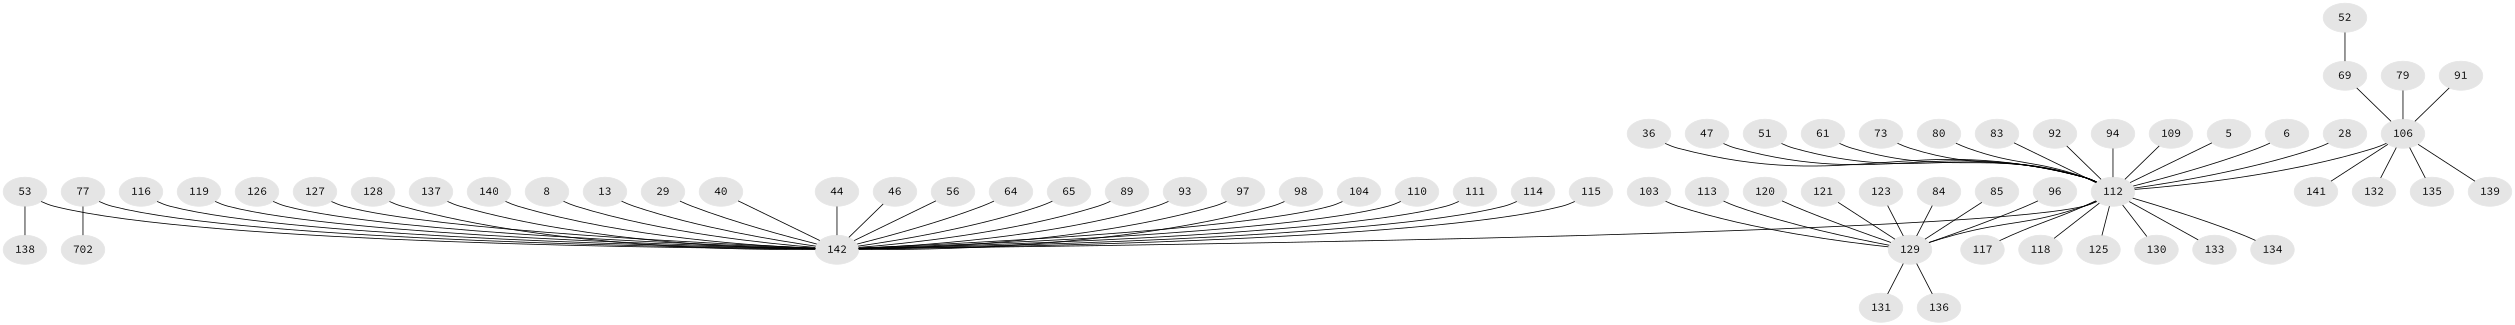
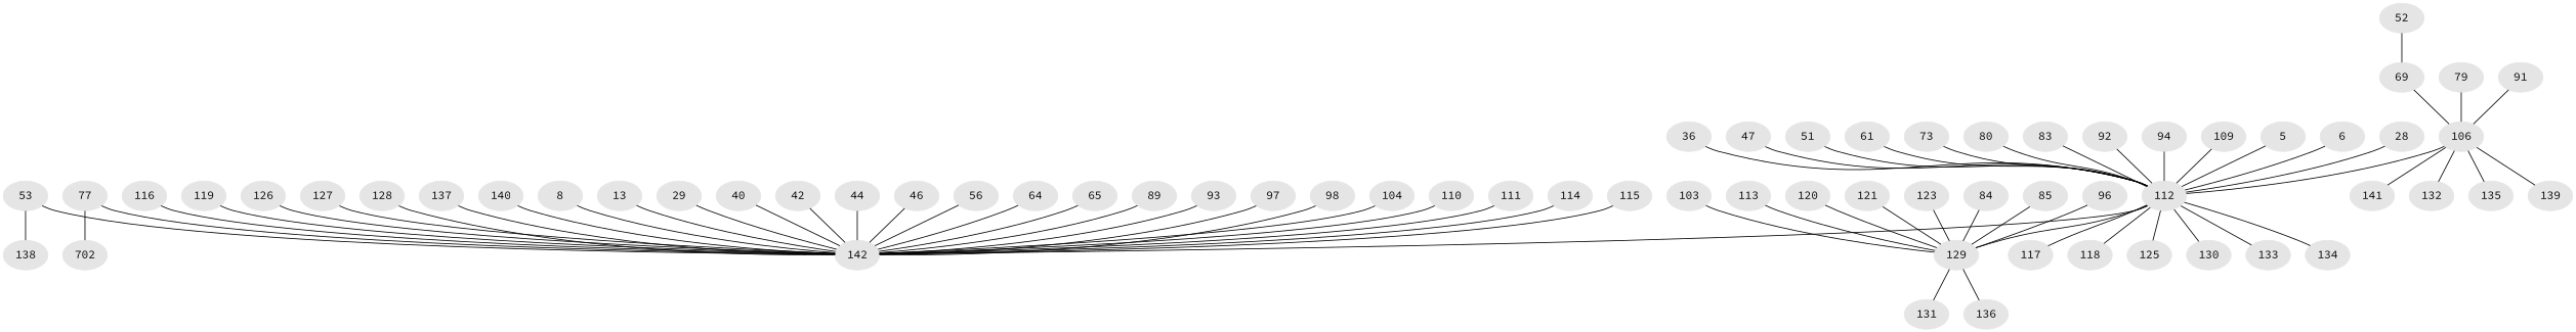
  graph {
    fontname="Source Code Pro"
    node [color=gray90 fontname="Source Code Pro" style=filled]
    edge [fontname="Source Code Pro"]
    112 [super="+78+30+62+70+3"]
    142 [super="+9+86+101"]
    129 [super="+122+68+87+72+81"]
    117
    118
    125
    130 [super="+107"]
    133
    134 [super="+41"]
    5
    6
    8
    13
    28
    29
    36 [super="+32"]
    40
+   42 [super="+21"]
    44
    46
    47
    51
    106 [super="+34+54+71+59"]
    132
    135 [super="+124"]
    139 [super="+105"]
    141
    52
    69
    53 [super="+50"]
    138
    56
    61
    64
    65 [super="+18"]
    73
    77 [super="+20+74"]
    n38 [label=702]
    79
    80
    83
    131
    136
    84
    85
    89
    91
    92
    93 [super="+88"]
    94 [super="+57"]
    96
    97
    98
    103 [super="+75"]
    104
    109 [super="+15+95"]
    110
    111
    113
    114 [super="+90"]
    115 [super="+16+60+67"]
    116 [super="+99"]
    119 [super="+11"]
    120
    121
    123
    126
    127
    128 [super="+26+82+108"]
    137
    140
    112 -- 142 [weight=3]
    112 -- 129 [weight=2]
    112 -- 117
    112 -- 118
    112 -- 125
    112 -- 130
    112 -- 133
    112 -- 134
    129 -- 131
    129 -- 136
    5 -- 112
    6 -- 112
    8 -- 142
    13 -- 142
    28 -- 112
    29 -- 142
    36 -- 112
    40 -- 142
+   42 -- 142
    44 -- 142
    46 -- 142
    47 -- 112
    51 -- 112
    106 -- 112 [weight=4]
    106 -- 132
    106 -- 135
    106 -- 139
    106 -- 141
    52 -- 69
    69 -- 106
    53 -- 142 [weight=2]
    53 -- 138
    56 -- 142
    61 -- 112
    64 -- 142
    65 -- 142
    73 -- 112
    77 -- 142 [weight=2]
    77 -- n38
    79 -- 106
    80 -- 112
    83 -- 112
    84 -- 129
    85 -- 129
    89 -- 142
    91 -- 106
    92 -- 112
    93 -- 142
    94 -- 112
    96 -- 129
    97 -- 142
    98 -- 142
    103 -- 129
    104 -- 142
    109 -- 112
    110 -- 142
    111 -- 142
    113 -- 129
    114 -- 142
    115 -- 142
    116 -- 142
    119 -- 142
    120 -- 129
    121 -- 129
    123 -- 129
    126 -- 142
    127 -- 142
    128 -- 142
    137 -- 142
    140 -- 142
  }
